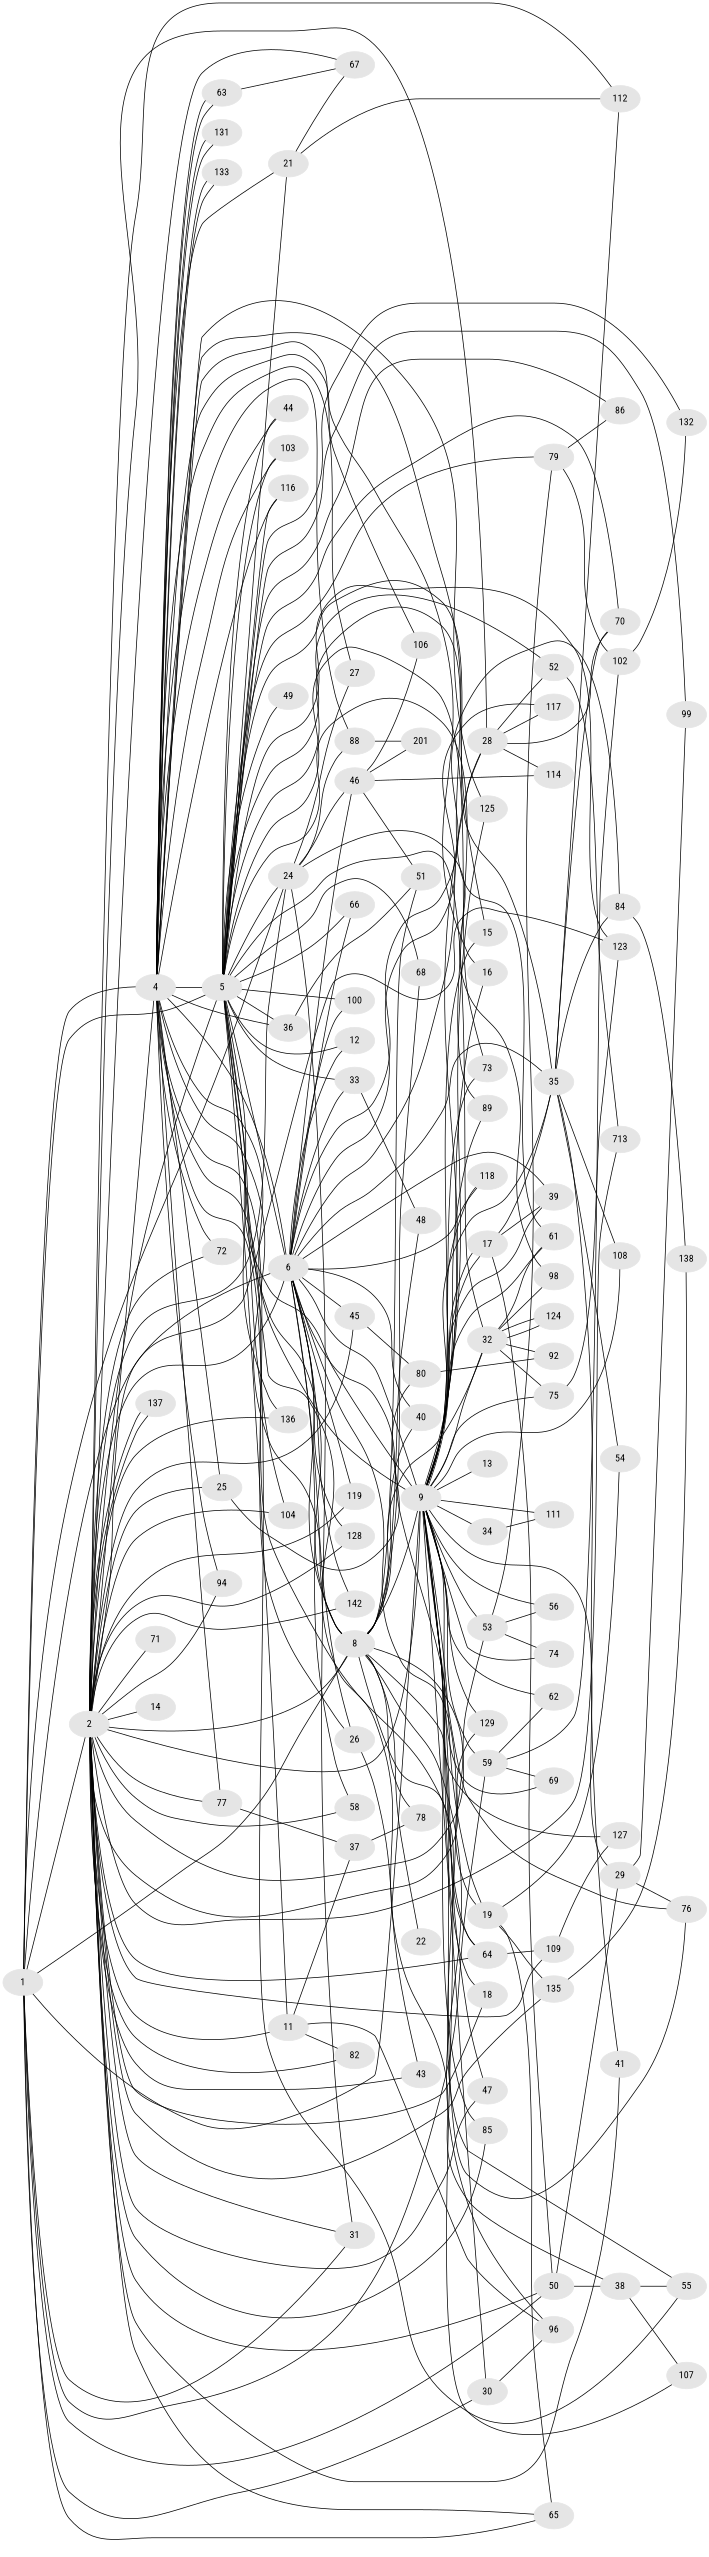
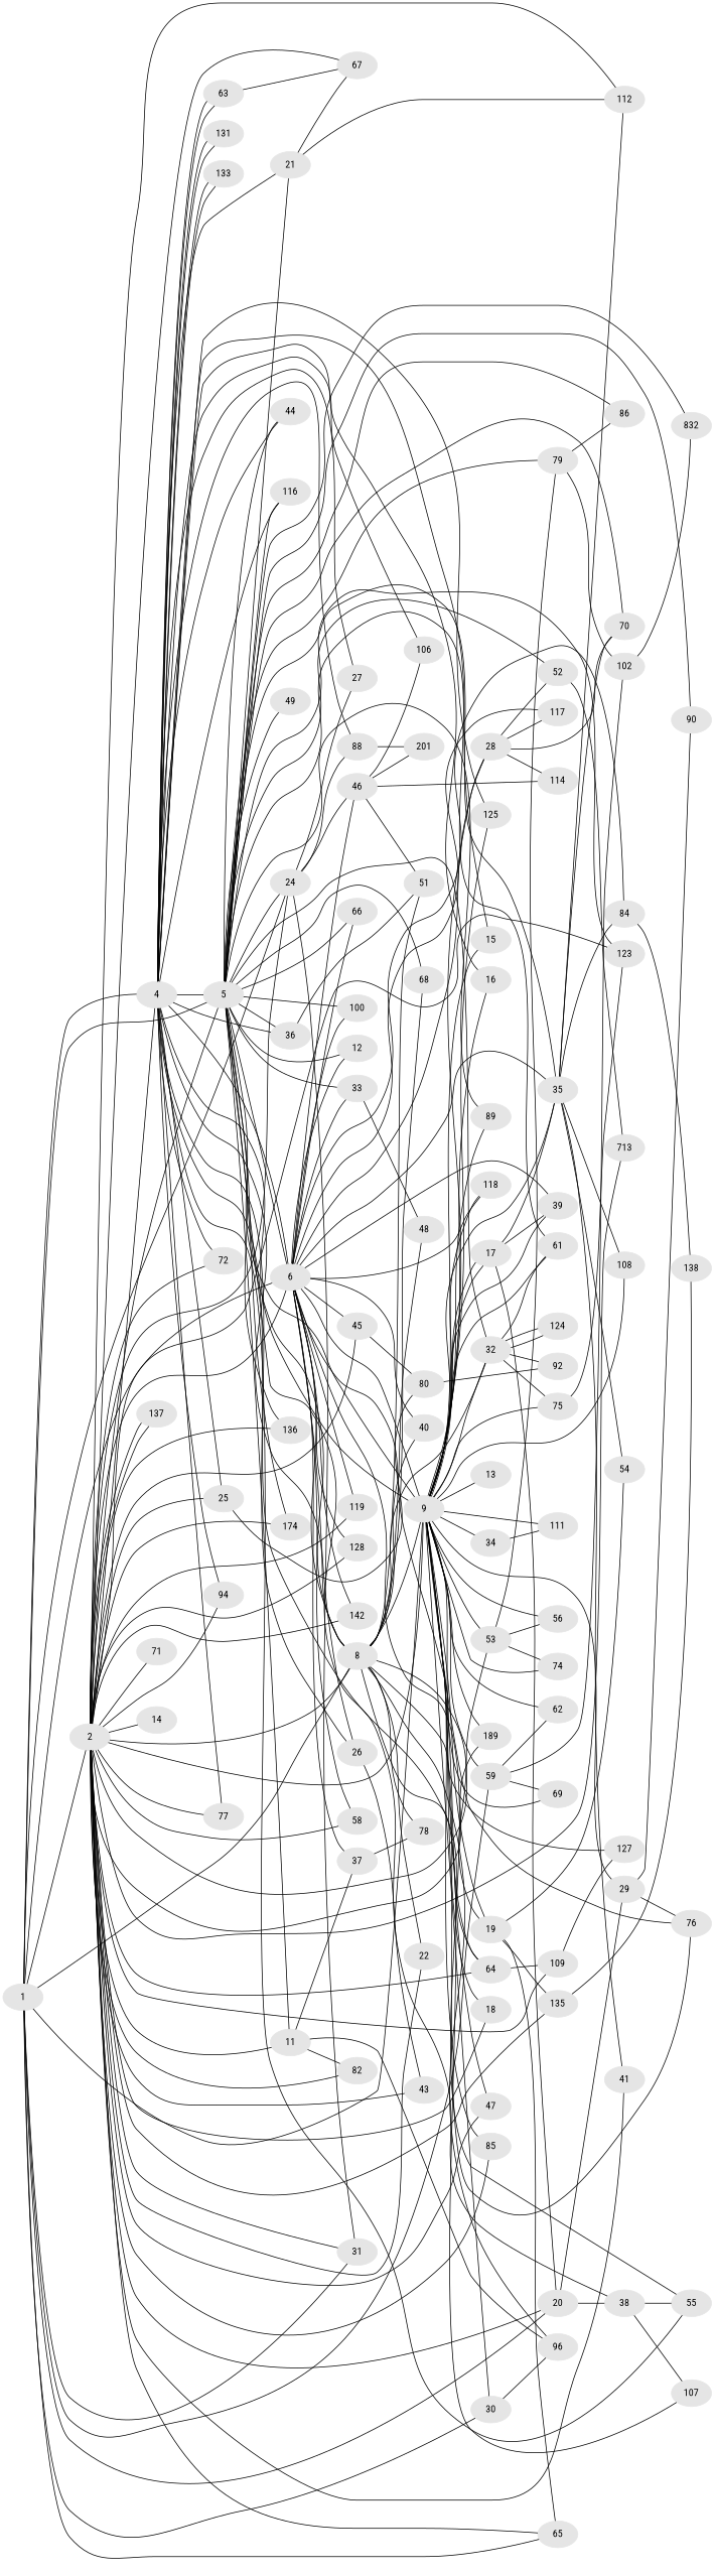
  graph {
    fontname="Roboto Condensed"
    rankdir=LR
    node [color=gray90 fontname="Roboto Condensed" style=filled]
    edge [fontname="Roboto Condensed"]
    1 [super="+23"]
    2 [super="+3"]
    4 [super="+130"]
    5 [super="+7"]
    6 [super="+105"]
    8 [super="+126"]
    9 [super="+10"]
-   20 [super="+90" label=50]
+   20 [super="+90"]
    24 [super="+120"]
    30
    31 [super="+83"]
    59
    65
    71
    11
    14
    18 [super="+50"]
    22
    25 [super="+143"]
    41
    43
    45
    47
    53
    58
    64 [super="+141"]
    67 [super="+87"]
    72
    77
    82
    85
    94
-   104
+   104 [label=174]
    109
    112 [super="+144"]
    n36 [label=713]
    119
    128
-   129
+   129 [label=189]
    135
    136
    137
    142
    123
    15
    16
    21
    26
    27
    36
    44
    55
    63
    88
-   103
    106
    116 [super="+134"]
    125
    131
    133
    86 [super="+139"]
    12
    32 [super="+42"]
    33
    35 [super="+60"]
    38 [super="+95"]
    49
    52
    61 [super="+121"]
    66
    68
    70
-   73
    79
    89
-   99
+   99 [label=90]
    100
-   132
+   132 [label=832]
    28 [super="+93"]
    37 [super="+140"]
    39 [super="+57"]
    40
    46 [super="+91"]
    84
    117
    118
    127
    19 [super="+110"]
    48
    51
    76 [super="+115"]
    78
    96 [super="+122"]
    107
    13 [super="+81"]
    17 [super="+97"]
    29
    34
    56
    62
    69
    74
    75
    108
    111
-   98
    102
    80
    138
    n110 [label=201]
    92
    124
    54
    114
    1 -- 2 [weight=3]
    1 -- 4
    1 -- 5 [weight=2]
    1 -- 6
    1 -- 8
    1 -- 9 [weight=2]
    1 -- 20
    1 -- 24
    1 -- 30
    1 -- 31
    1 -- 59
    1 -- 65
    2 -- 4 [weight=2]
    2 -- 5 [weight=4]
    2 -- 6 [weight=2]
    2 -- 8 [weight=2]
    2 -- 9 [weight=4]
    2 -- 20
    2 -- 24
    2 -- 31
    2 -- 65
    2 -- 71
    2 -- 11
    2 -- 14 [weight=2]
    2 -- 18
-   2 -- 28
+   2 -- 22
    2 -- 25 [weight=2]
    2 -- 41
    2 -- 43
    2 -- 45
    2 -- 47
    2 -- 53
    2 -- 58
    2 -- 64
    2 -- 67
    2 -- 72
    2 -- 77
    2 -- 82
    2 -- 85
    2 -- 94
    2 -- 104
    2 -- 109
    2 -- 112
    2 -- n36
    2 -- 119
    2 -- 128
    2 -- 129
    2 -- 135
    2 -- 136
    2 -- 137
    2 -- 137
    2 -- 142
    2 -- 123
    4 -- 5 [weight=2]
    4 -- 6 [weight=2]
    4 -- 8 [weight=2]
    4 -- 9 [weight=2]
    4 -- 25
    4 -- 64
    4 -- 72
    4 -- 77
    4 -- 94
    4 -- 15
    4 -- 16
    4 -- 21
    4 -- 26
    4 -- 27
    4 -- 36
    4 -- 44
    4 -- 55
    4 -- 63
    4 -- 63
    4 -- 88
-   4 -- 103
    4 -- 106
    4 -- 116 [weight=2]
    4 -- 125
    4 -- 131
    4 -- 131
    4 -- 133
    4 -- 133
    5 -- 6 [weight=2]
    5 -- 8 [weight=2]
    5 -- 9 [weight=4]
    5 -- 24
    5 -- 11
    5 -- 104
    5 -- 136
    5 -- 123
    5 -- 21
    5 -- 36
    5 -- 44
-   5 -- 103
    5 -- 116
    5 -- 86
    5 -- 12
    5 -- 32
    5 -- 33
    5 -- 35
    5 -- 38
    5 -- 49 [weight=2]
    5 -- 52
    5 -- 61
    5 -- 66
    5 -- 68
    5 -- 70
-   5 -- 73
    5 -- 79
    5 -- 89
    5 -- 99
    5 -- 100
    5 -- 132
    6 -- 8
    6 -- 9 [weight=2]
    6 -- 45
    6 -- 58
    6 -- 119
    6 -- 128
    6 -- 142
    6 -- 26
    6 -- 55
    6 -- 12
    6 -- 33
    6 -- 35
    6 -- 66
    6 -- 100
    6 -- 28
-   77 -- 37 [weight=2]
+   6 -- 37 [weight=2]
    6 -- 39
    6 -- 40
    6 -- 46
    6 -- 84
    6 -- 117
    6 -- 118
    6 -- 127
    8 -- 9 [weight=2]
    8 -- 22
    8 -- 32
    8 -- 68
    8 -- 40
    8 -- 19
    8 -- 48
    8 -- 51
    8 -- 76
    8 -- 78
    8 -- 96
    8 -- 107
    9 -- 30
    9 -- 59
    9 -- 18 [weight=2]
    9 -- 47
    9 -- 53
    9 -- 64
    9 -- 85
    9 -- 129
    9 -- 15
    9 -- 16
    9 -- 125
    9 -- 32
    9 -- 35
    9 -- 61
-   9 -- 73
    9 -- 89
    9 -- 28
    9 -- 39
    9 -- 118
    9 -- 19 [weight=2]
    9 -- 76
    9 -- 13 [weight=3]
    9 -- 17
    9 -- 17
    9 -- 29
    9 -- 34
    9 -- 56
    9 -- 62
    9 -- 69
    9 -- 74
    9 -- 75
    9 -- 108
    9 -- 111
    20 -- 38
    20 -- 29
    24 -- 31
    24 -- 27
    24 -- 88
    24 -- 46
-   24 -- 98
    30 -- 96
    59 -- 62
    59 -- 69
    59 -- 102
    11 -- 82
    11 -- 37
    11 -- 96
    25 -- 80
    45 -- 80
    53 -- 79
    53 -- 56
    53 -- 74
    64 -- 109
    109 -- 127
    135 -- 138
    21 -- 67
    21 -- 112
    26 -- 43
    36 -- 51
    63 -- 67
    88 -- n110
    32 -- 61
    32 -- 75
-   32 -- 98
    32 -- 92
    32 -- 124
    32 -- 124
    33 -- 48
    35 -- 41
    35 -- 112
    35 -- 70
    35 -- 84
    35 -- 108
    35 -- 54
    38 -- 55
    38 -- 107
    52 -- n36
    79 -- 86
    79 -- 102
    28 -- 52
    28 -- 70
    28 -- 117
    28 -- 114
    37 -- 78
    46 -- 106
    46 -- 51
    46 -- n110
    46 -- 114
    84 -- 138
    19 -- 65
    19 -- 135
    19 -- 54
    17 -- 20
    17 -- 35
    17 -- 39
    29 -- 99
    29 -- 76
    34 -- 111
    75 -- 123
    102 -- 132
    80 -- 92
  }
